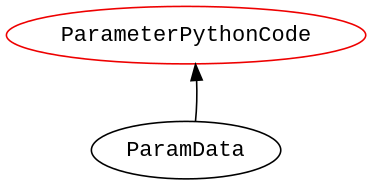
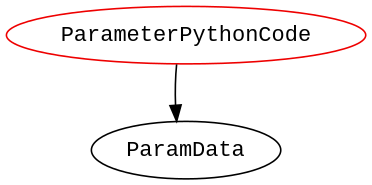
  digraph {
    fontname="Liberation Mono"
    node [fontname="Liberation Mono"]
    n1 [color=red2 label=ParameterPythonCode shape=oval]
    ParamData
-   ParamData -> n1 [fontname="Liberation Mono"]
+   n1 -> ParamData [fontname="Liberation Mono"]
  }
